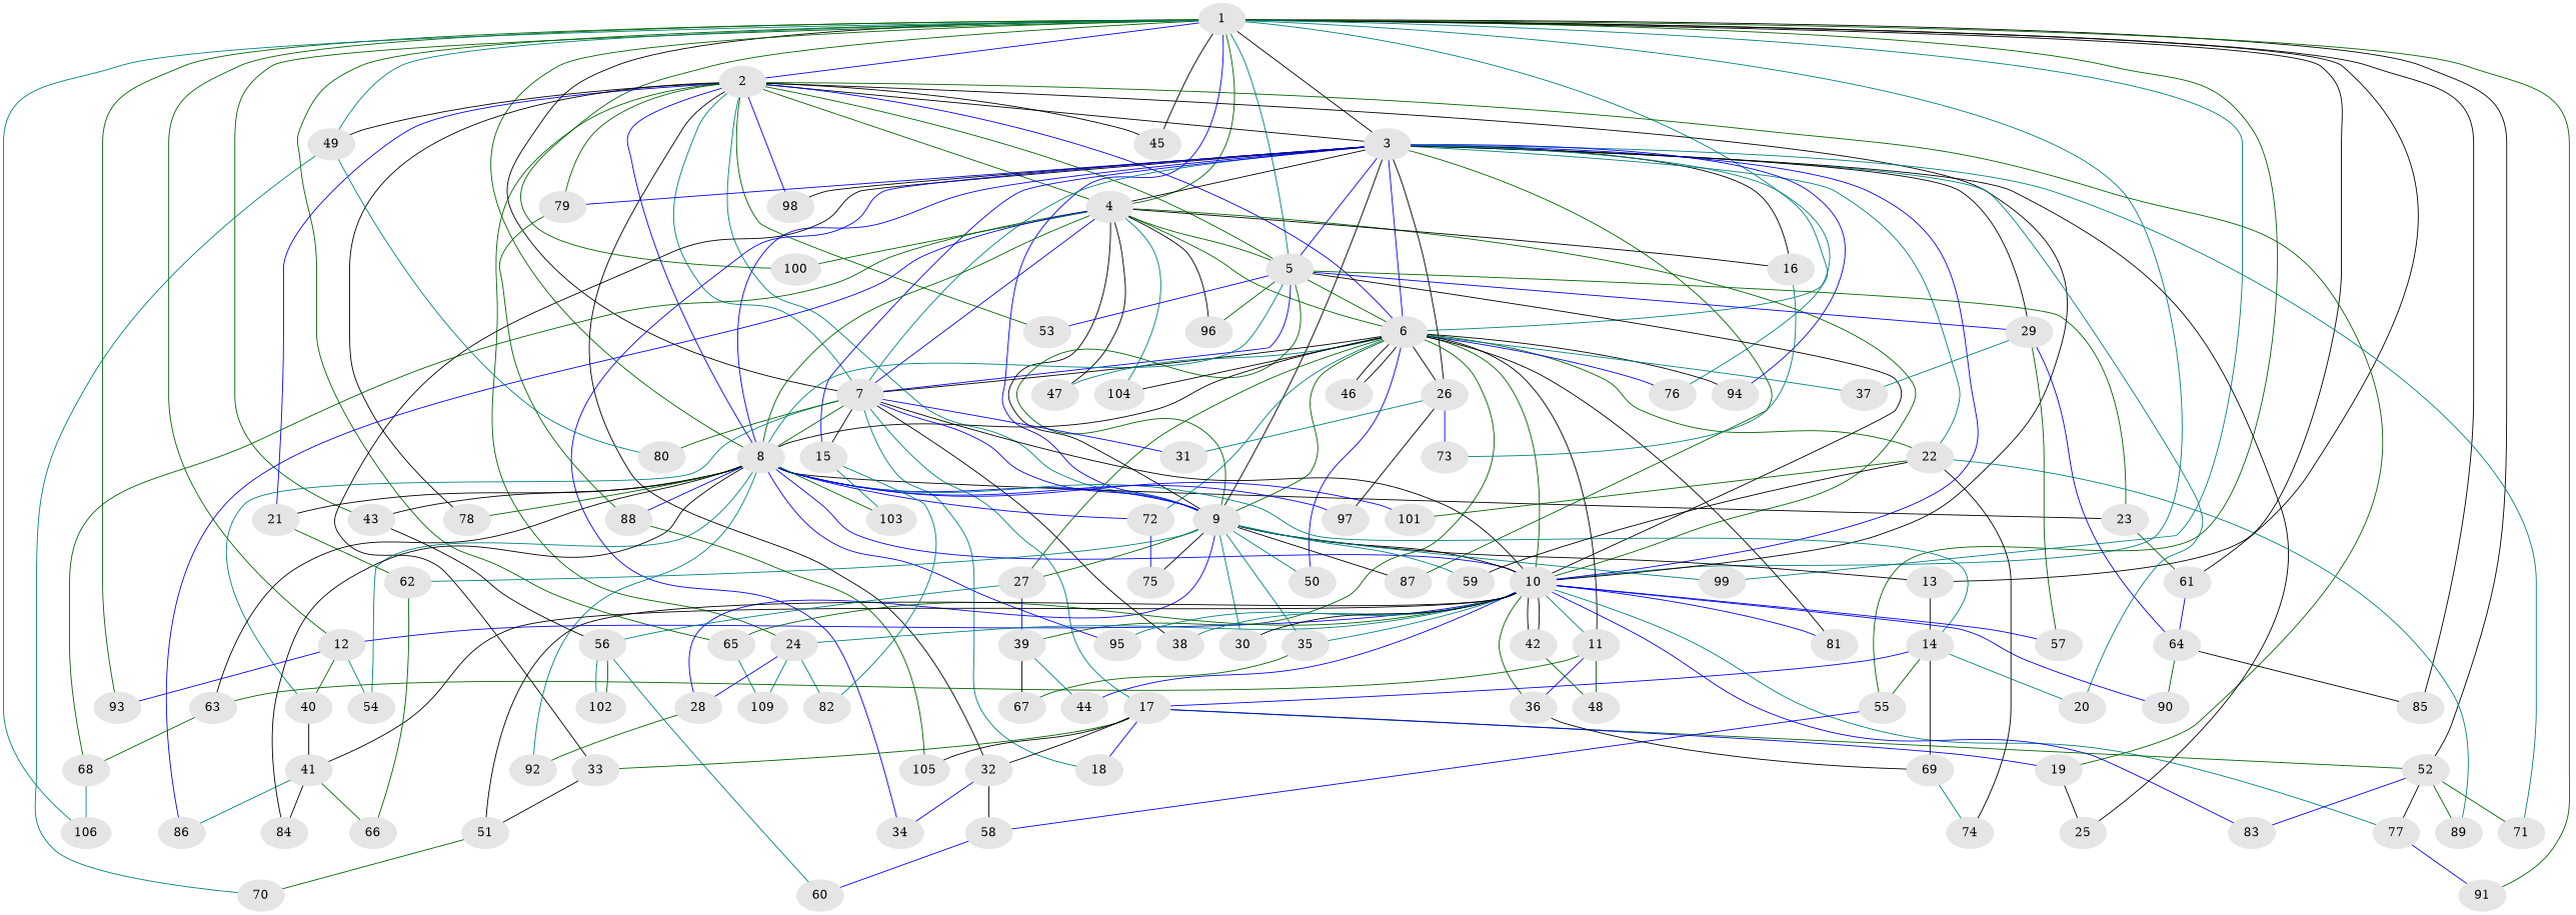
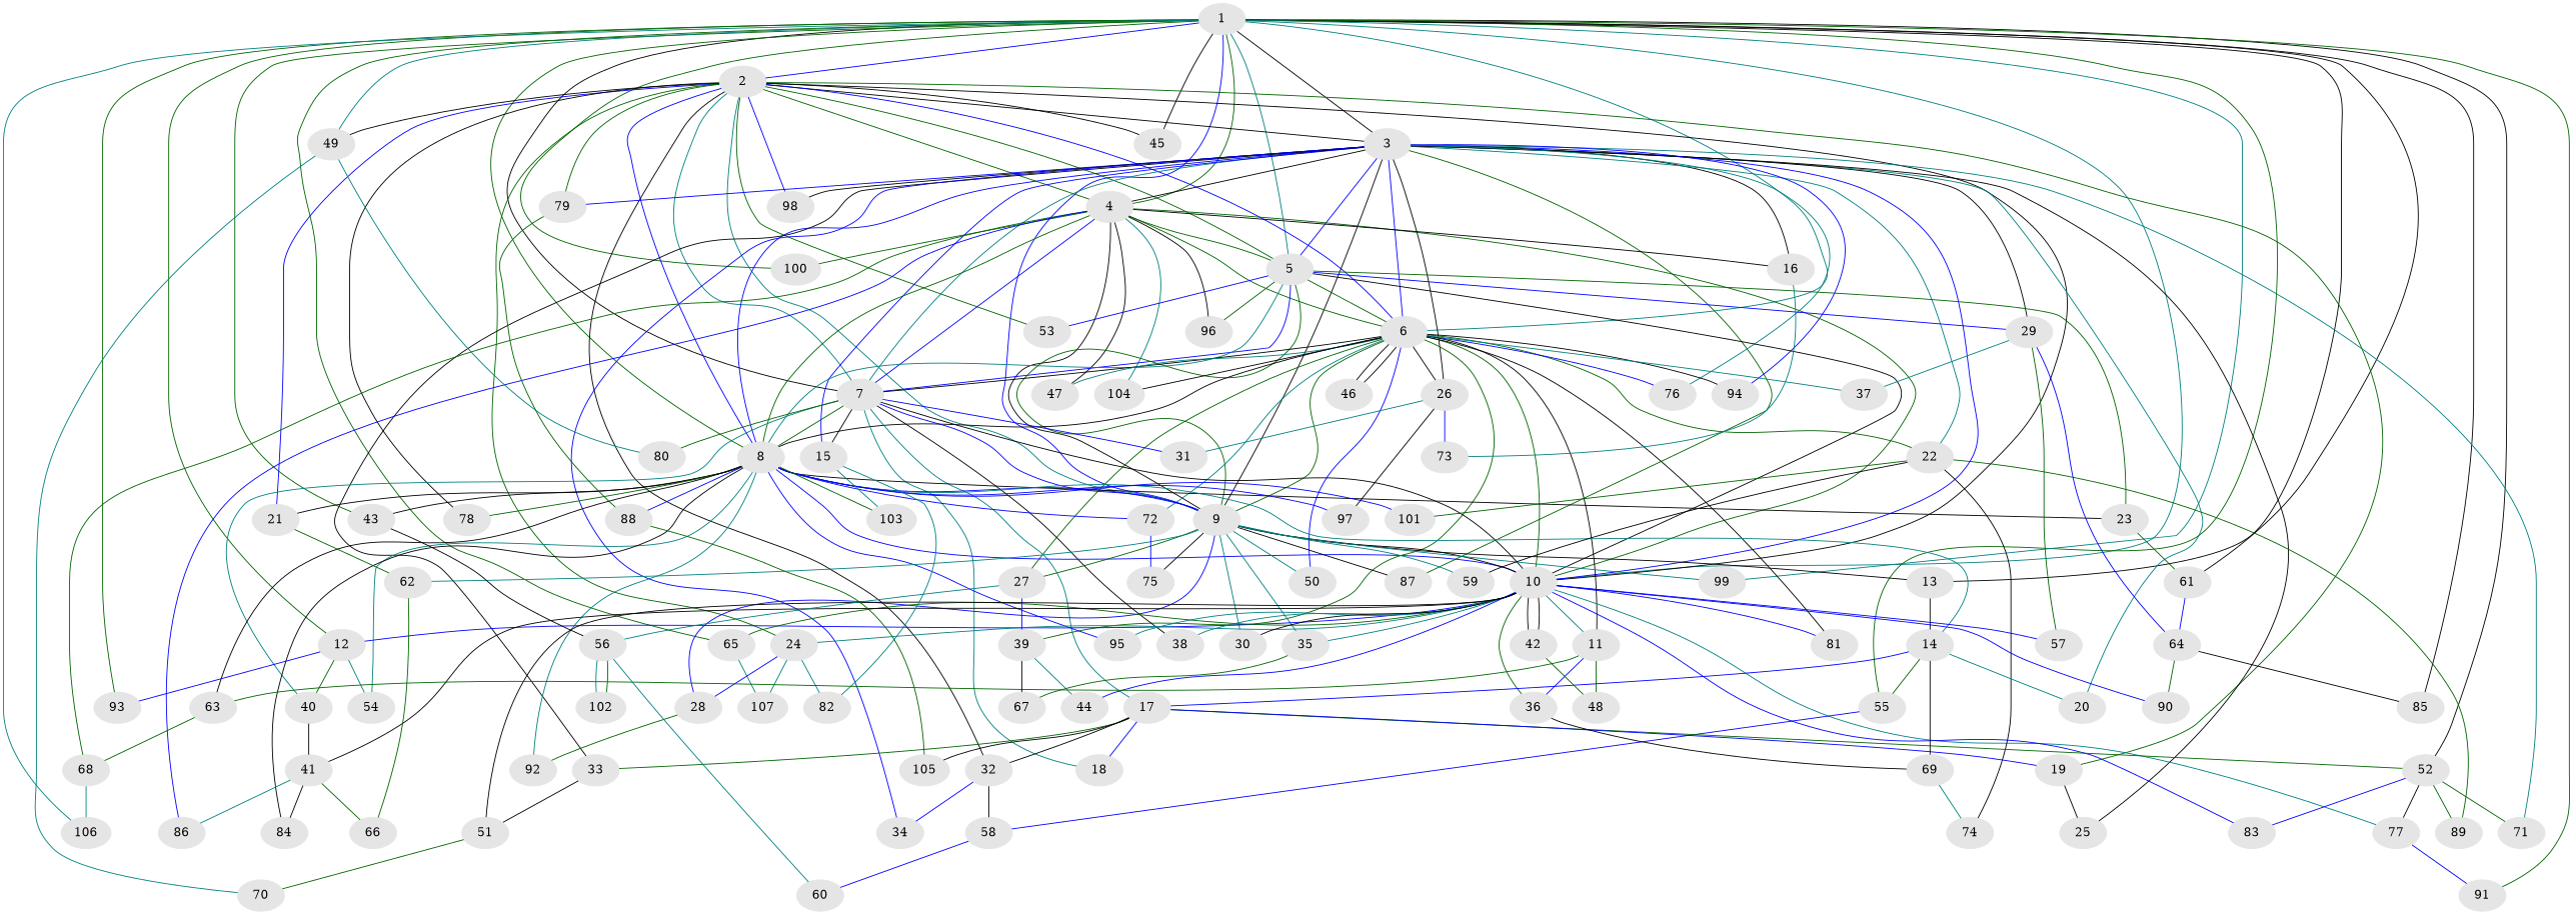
  graph {
    node [color=gray90 style=filled]
    edge [color=black]
    1
    2
    3
    4
    5
    6
    7
    8
    9
    10
    12
    13
    43
    45
    49
    52
    55
    61
    65
    85
    91
    93
    99
    100
    106
    19
    21
    24
    32
    53
    78
    79
    98
    15
    16
    20
    22
    25
    26
    29
    33
    34
    71
    76
    87
    94
    47
    68
    86
    96
    104
    23
    11
    27
    37
    39
    46
    50
    72
    81
    17
    18
    31
    38
    40
    80
    14
    54
    63
    84
    88
    92
    95
    97
    101
    103
    28
    30
    35
    59
    62
    75
    36
    41
    42
    44
    51
    57
    77
    83
    90
    56
    70
    89
    58
    64
-   107 [label=109]
+   107
    82
    73
    74
    48
    67
    105
    69
    66
    60
    102
    1 -- 2 [color=blue]
    1 -- 3
    1 -- 4 [color=darkgreen]
    1 -- 5 [color=teal]
    1 -- 6 [color=teal]
    1 -- 7
    1 -- 8 [color=darkgreen]
    1 -- 9 [color=blue]
    1 -- 10 [color=teal]
    1 -- 12 [color=darkgreen]
    1 -- 13
    1 -- 43 [color=darkgreen]
    1 -- 45
    1 -- 49 [color=teal]
    1 -- 52
    1 -- 55 [color=darkgreen]
    1 -- 61
    1 -- 65 [color=darkgreen]
    1 -- 85
    1 -- 91 [color=darkgreen]
    1 -- 93 [color=darkgreen]
    1 -- 99 [color=teal]
    1 -- 100 [color=darkgreen]
    1 -- 106 [color=teal]
    2 -- 3
    2 -- 4 [color=darkgreen]
    2 -- 5 [color=darkgreen]
    2 -- 6 [color=blue]
    2 -- 7 [color=teal]
    2 -- 8 [color=blue]
    2 -- 9 [color=teal]
    2 -- 10
    2 -- 45
    2 -- 49
    2 -- 19 [color=darkgreen]
    2 -- 21 [color=blue]
    2 -- 24 [color=darkgreen]
    2 -- 32
    2 -- 53 [color=darkgreen]
    2 -- 78
    2 -- 79 [color=darkgreen]
    2 -- 98 [color=blue]
    3 -- 4
    3 -- 5 [color=blue]
    3 -- 6 [color=blue]
    3 -- 7 [color=teal]
    3 -- 8 [color=blue]
    3 -- 9
    3 -- 10 [color=blue]
    3 -- 79 [color=blue]
    3 -- 98
    3 -- 15 [color=blue]
    3 -- 16
    3 -- 20 [color=teal]
    3 -- 22 [color=teal]
    3 -- 25
    3 -- 26
    3 -- 29
    3 -- 33
    3 -- 34 [color=blue]
    3 -- 71 [color=teal]
    3 -- 76 [color=teal]
    3 -- 87 [color=darkgreen]
    3 -- 94 [color=blue]
    4 -- 5 [color=darkgreen]
    4 -- 6 [color=darkgreen]
    4 -- 7 [color=blue]
    4 -- 8 [color=darkgreen]
    4 -- 9
    4 -- 10 [color=darkgreen]
    4 -- 100 [color=darkgreen]
    4 -- 16
    4 -- 47
    4 -- 68 [color=darkgreen]
    4 -- 86 [color=blue]
    4 -- 96
    4 -- 104 [color=teal]
    5 -- 6 [color=darkgreen]
    5 -- 7 [color=blue]
    5 -- 8 [color=teal]
    5 -- 9 [color=darkgreen]
    5 -- 10
    5 -- 53 [color=blue]
    5 -- 29 [color=blue]
    5 -- 96 [color=darkgreen]
    5 -- 23 [color=darkgreen]
    6 -- 7
    6 -- 8
    6 -- 9 [color=darkgreen]
    6 -- 10 [color=darkgreen]
    6 -- 22 [color=darkgreen]
    6 -- 26
    6 -- 76 [color=blue]
    6 -- 94
    6 -- 47 [color=teal]
    6 -- 104
    6 -- 11
    6 -- 27 [color=darkgreen]
    6 -- 37 [color=teal]
    6 -- 39 [color=darkgreen]
    6 -- 46
    6 -- 46
    6 -- 50 [color=blue]
    6 -- 72 [color=teal]
    6 -- 81
    7 -- 8 [color=darkgreen]
    7 -- 9 [color=blue]
    7 -- 10
    7 -- 15
    7 -- 17 [color=teal]
    7 -- 18 [color=teal]
    7 -- 31 [color=blue]
    7 -- 38
    7 -- 40 [color=teal]
    7 -- 80 [color=darkgreen]
    8 -- 9 [color=blue]
    8 -- 10 [color=blue]
    8 -- 43
    8 -- 21
    8 -- 78 [color=darkgreen]
    8 -- 23
    8 -- 72 [color=blue]
    8 -- 14 [color=teal]
    8 -- 54 [color=teal]
    8 -- 63
    8 -- 84
    8 -- 88 [color=blue]
    8 -- 92 [color=teal]
    8 -- 95 [color=blue]
    8 -- 97 [color=blue]
    8 -- 101 [color=blue]
    8 -- 103 [color=darkgreen]
    9 -- 10
    9 -- 13
    9 -- 99 [color=teal]
    9 -- 87
    9 -- 27 [color=darkgreen]
    9 -- 50 [color=teal]
    9 -- 28 [color=blue]
    9 -- 30 [color=teal]
    9 -- 35 [color=teal]
    9 -- 59 [color=teal]
    9 -- 62 [color=teal]
    9 -- 75
    10 -- 12 [color=blue]
    10 -- 65 [color=darkgreen]
    10 -- 24 [color=teal]
    10 -- 11 [color=teal]
    10 -- 81 [color=blue]
    10 -- 38 [color=teal]
    10 -- 95 [color=teal]
    10 -- 30
    10 -- 35 [color=teal]
    10 -- 36 [color=darkgreen]
    10 -- 41
    10 -- 42
    10 -- 42
    10 -- 44 [color=blue]
    10 -- 51
    10 -- 57 [color=blue]
    10 -- 77 [color=teal]
    10 -- 83 [color=blue]
    10 -- 90 [color=blue]
    12 -- 93 [color=blue]
    12 -- 40 [color=darkgreen]
    12 -- 54 [color=teal]
    13 -- 14
    43 -- 56
    49 -- 80 [color=teal]
    49 -- 70 [color=teal]
    52 -- 71 [color=darkgreen]
    52 -- 77
    52 -- 83 [color=blue]
    52 -- 89 [color=darkgreen]
    55 -- 58 [color=blue]
    61 -- 64 [color=blue]
    65 -- 107 [color=teal]
    19 -- 25
    21 -- 62 [color=darkgreen]
    24 -- 28 [color=blue]
    24 -- 107 [color=teal]
    24 -- 82 [color=teal]
    32 -- 34 [color=blue]
    32 -- 58
    79 -- 88 [color=darkgreen]
    15 -- 103 [color=teal]
    15 -- 82 [color=teal]
    16 -- 73 [color=teal]
    22 -- 101 [color=darkgreen]
    22 -- 59
-   22 -- 89 [color=teal]
+   22 -- 89 [color=darkgreen]
    22 -- 74
    26 -- 31 [color=teal]
    26 -- 97
    26 -- 73 [color=blue]
    29 -- 37 [color=teal]
    29 -- 57 [color=darkgreen]
    29 -- 64 [color=blue]
    33 -- 51
    68 -- 106 [color=teal]
    23 -- 61 [color=darkgreen]
    11 -- 63 [color=darkgreen]
    11 -- 36 [color=blue]
    11 -- 48 [color=darkgreen]
    27 -- 39 [color=blue]
    27 -- 56 [color=teal]
    39 -- 44 [color=teal]
    39 -- 67
    72 -- 75 [color=blue]
    17 -- 52 [color=darkgreen]
    17 -- 19 [color=blue]
    17 -- 32
    17 -- 33 [color=darkgreen]
    17 -- 18 [color=blue]
    17 -- 105
    40 -- 41
    14 -- 55 [color=darkgreen]
    14 -- 20 [color=teal]
    14 -- 17 [color=blue]
    14 -- 69
    63 -- 68 [color=darkgreen]
    88 -- 105 [color=darkgreen]
    28 -- 92 [color=darkgreen]
    35 -- 67 [color=darkgreen]
    62 -- 66 [color=darkgreen]
    36 -- 69
    41 -- 86 [color=teal]
    41 -- 84
    41 -- 66 [color=darkgreen]
    42 -- 48 [color=darkgreen]
    51 -- 70 [color=darkgreen]
    77 -- 91 [color=blue]
    56 -- 60 [color=teal]
    56 -- 102 [color=teal]
    56 -- 102 [color=darkgreen]
    58 -- 60 [color=blue]
    64 -- 85
    64 -- 90 [color=darkgreen]
    69 -- 74 [color=teal]
  }
